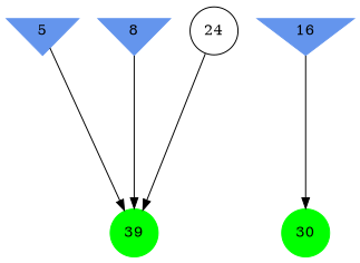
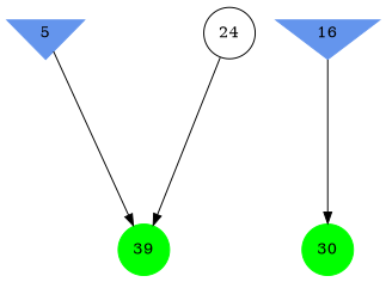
  digraph {
    ranksep=2.0
    node [color=cornflowerblue shape=invtriangle style=filled]
    5
-   8
    n3 [label=16]
    24 [color=black shape=circle style=""]
    30 [color=green shape=circle]
    n6 [color=green label=39 shape=circle]
    subgraph sub_1 {
      rank=same
      5
-     8
      n3
    }
    subgraph sub_2 {
      rank=same
      24
    }
    subgraph sub_3 {
      rank=same
      30
      n6
    }
    5 -> n6
-   8 -> n6
    n3 -> 30
    24 -> n6
  }
